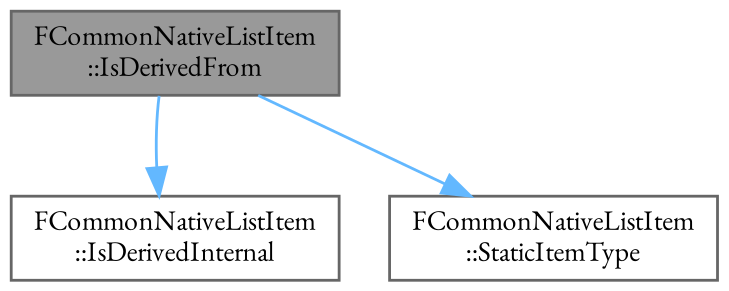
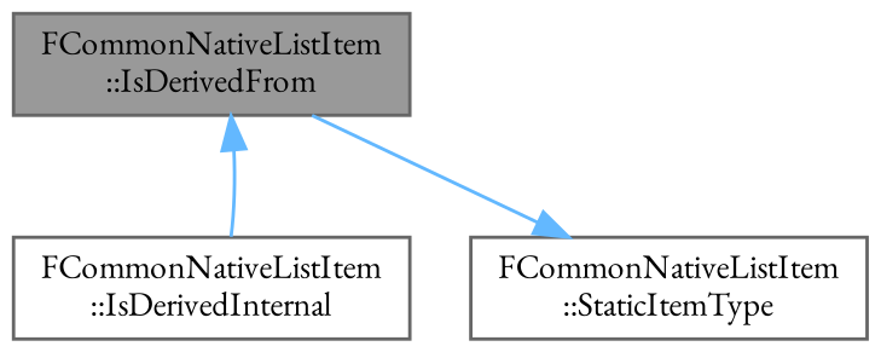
  digraph {
    fontname="EB Garamond"
    rankdir=TB
    node [color=grey40 fillcolor=white fontname="EB Garamond" fontsize=10 shape=box style=filled]
    edge [color=steelblue1 fontname="EB Garamond" fontsize=10 labelfontname=Helvetica labelfontsize=10 style=solid]
    n1 [color=gray40 fillcolor=grey60 fontcolor=black height=0.2 label="FCommonNativeListItem\l::IsDerivedFrom" width=0.4]
    n2 [height=0.2 label="FCommonNativeListItem\l::IsDerivedInternal" width=0.4]
    n3 [height=0.2 label="FCommonNativeListItem\l::StaticItemType" width=0.4]
-   n1 -> n2
+   n2 -> n1
    n1 -> n3
  }
